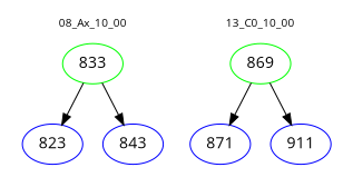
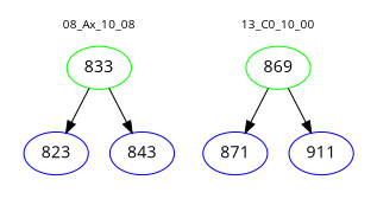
  digraph {
    fontname="Open Sans"
    node [color=blue fontname="Open Sans"]
    edge [color=black fontname="Open Sans"]
    n1 [color=green label=833]
    n2 [label=823]
    n3 [label=843]
    n4 [color=green label=869]
    n5 [label=871]
    n6 [label=911]
    subgraph cluster_1 {
      color=white
      fontsize=10
-     label="08_Ax_10_00"
+     label="08_Ax_10_08"
      n1
      n2
      n3
    }
    subgraph cluster_2 {
      color=white
      fontsize=10
      label="13_C0_10_00"
      n4
      n5
      n6
    }
    n1 -> n2
    n1 -> n3
    n4 -> n5
    n4 -> n6
  }
